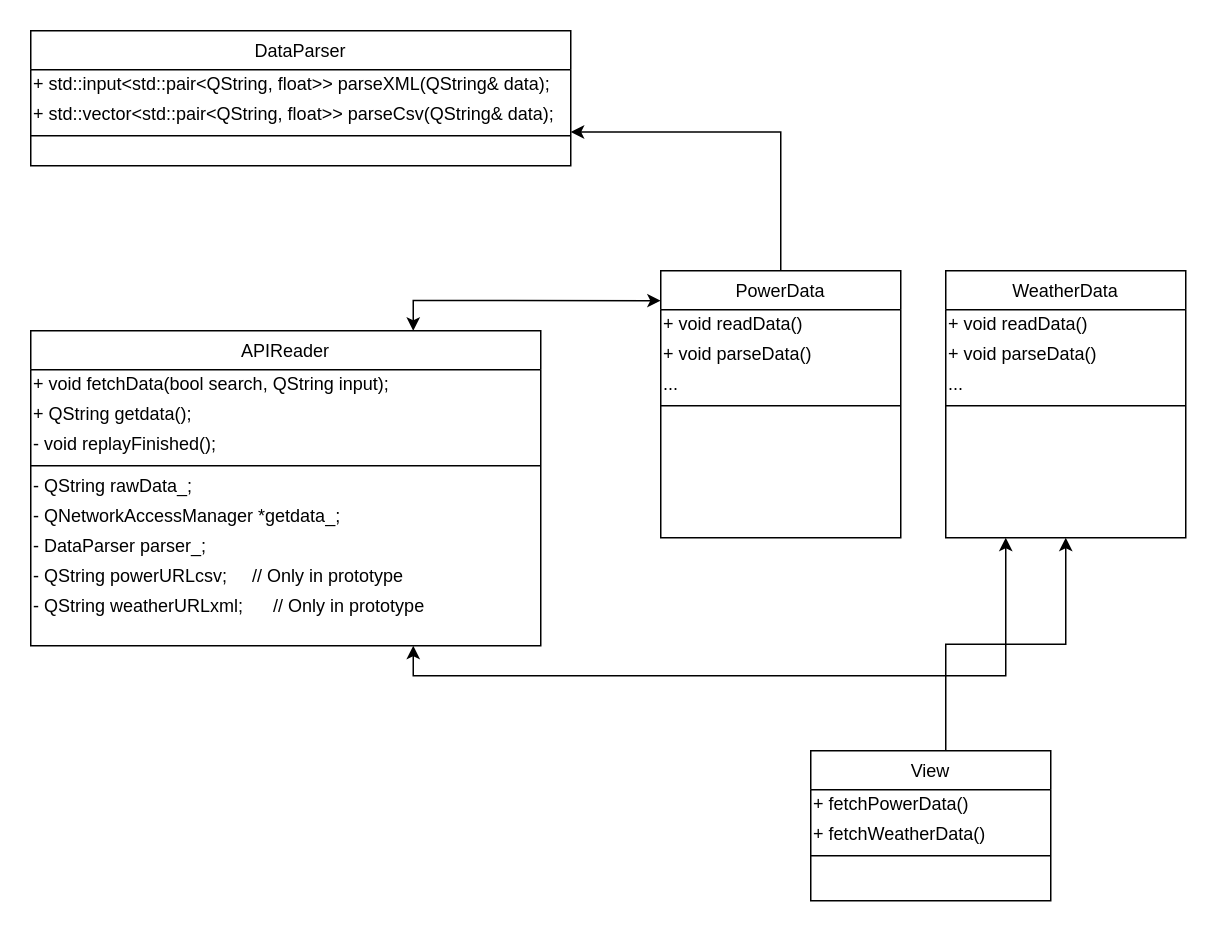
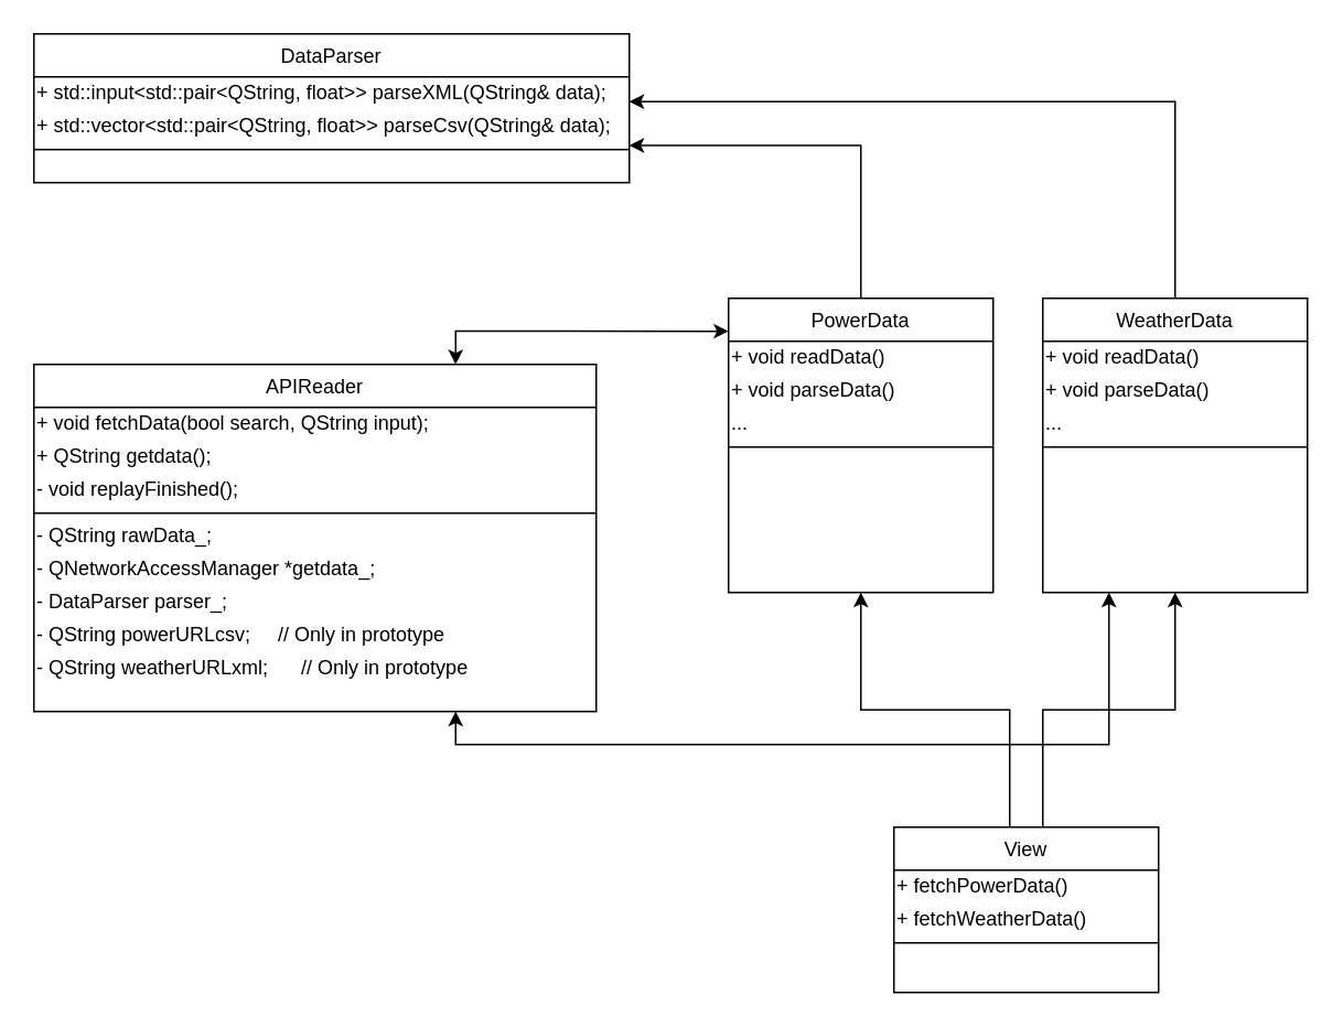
  <mxCell id="0" />
  <mxCell id="1" parent="0" />
+ <mxCell id="2" style="edgeStyle=orthogonalEdgeStyle;rounded=0;orthogonalLoop=1;jettySize=auto;html=1;exitX=0.5;exitY=0;exitDx=0;exitDy=0;entryX=0.5;entryY=1;entryDx=0;entryDy=0;startArrow=none;startFill=0;" edge="1" parent="1" source="4" target="9"><mxGeometry relative="1" as="geometry"><Array as="points"><mxPoint x="610" y="500" /><mxPoint x="610" y="429" /><mxPoint x="520" y="429" /></Array></mxGeometry></mxCell>
  <mxCell id="3" style="edgeStyle=orthogonalEdgeStyle;rounded=0;orthogonalLoop=1;jettySize=auto;html=1;exitX=0.75;exitY=0;exitDx=0;exitDy=0;entryX=0.5;entryY=1;entryDx=0;entryDy=0;startArrow=none;startFill=0;" edge="1" parent="1" source="4" target="15"><mxGeometry relative="1" as="geometry"><Array as="points"><mxPoint x="630" y="500" /><mxPoint x="630" y="429" /><mxPoint x="710" y="429" /></Array></mxGeometry></mxCell>
  <mxCell id="4" value="View" style="swimlane;fontStyle=0;align=center;verticalAlign=top;childLayout=stackLayout;horizontal=1;startSize=26;horizontalStack=0;resizeParent=1;resizeLast=0;collapsible=1;marginBottom=0;rounded=0;shadow=0;strokeWidth=1;" parent="1" vertex="1"><mxGeometry x="540" y="500" width="160" height="100" as="geometry"><mxRectangle x="130" y="380" width="160" height="26" as="alternateBounds" /></mxGeometry></mxCell>
  <mxCell id="5" value="+ fetchPowerData()" style="text;html=1;strokeColor=none;fillColor=none;align=left;verticalAlign=middle;whiteSpace=wrap;rounded=0;" parent="4" vertex="1"><mxGeometry y="26" width="160" height="20" as="geometry" /></mxCell>
  <mxCell id="6" value="+ fetchWeatherData()" style="text;html=1;strokeColor=none;fillColor=none;align=left;verticalAlign=middle;whiteSpace=wrap;rounded=0;" parent="4" vertex="1"><mxGeometry y="46" width="160" height="20" as="geometry" /></mxCell>
  <mxCell id="7" value="" style="line;html=1;strokeWidth=1;align=left;verticalAlign=middle;spacingTop=-1;spacingLeft=3;spacingRight=3;rotatable=0;labelPosition=right;points=[];portConstraint=eastwest;" parent="4" vertex="1"><mxGeometry y="66" width="160" height="8" as="geometry" /></mxCell>
  <mxCell id="8" style="edgeStyle=orthogonalEdgeStyle;rounded=0;orthogonalLoop=1;jettySize=auto;html=1;exitX=0.5;exitY=0;exitDx=0;exitDy=0;entryX=1;entryY=0.75;entryDx=0;entryDy=0;startArrow=none;startFill=0;" edge="1" parent="1" source="9" target="32"><mxGeometry relative="1" as="geometry" /></mxCell>
  <mxCell id="9" value="PowerData" style="swimlane;fontStyle=0;align=center;verticalAlign=top;childLayout=stackLayout;horizontal=1;startSize=26;horizontalStack=0;resizeParent=1;resizeLast=0;collapsible=1;marginBottom=0;rounded=0;shadow=0;strokeWidth=1;" parent="1" vertex="1"><mxGeometry x="440" y="180" width="160" height="178" as="geometry"><mxRectangle x="320" y="42" width="160" height="26" as="alternateBounds" /></mxGeometry></mxCell>
  <mxCell id="10" value="+ void readData()" style="text;html=1;strokeColor=none;fillColor=none;align=left;verticalAlign=middle;whiteSpace=wrap;rounded=0;" parent="9" vertex="1"><mxGeometry y="26" width="160" height="20" as="geometry" /></mxCell>
  <mxCell id="11" value="+ void parseData()" style="text;html=1;strokeColor=none;fillColor=none;align=left;verticalAlign=middle;whiteSpace=wrap;rounded=0;" parent="9" vertex="1"><mxGeometry y="46" width="160" height="20" as="geometry" /></mxCell>
  <mxCell id="12" value="..." style="text;html=1;strokeColor=none;fillColor=none;align=left;verticalAlign=middle;whiteSpace=wrap;rounded=0;" vertex="1" parent="9"><mxGeometry y="66" width="160" height="20" as="geometry" /></mxCell>
  <mxCell id="13" value="" style="line;html=1;strokeWidth=1;align=left;verticalAlign=middle;spacingTop=-1;spacingLeft=3;spacingRight=3;rotatable=0;labelPosition=right;points=[];portConstraint=eastwest;" parent="9" vertex="1"><mxGeometry y="86" width="160" height="8" as="geometry" /></mxCell>
+ <mxCell id="14" style="edgeStyle=orthogonalEdgeStyle;rounded=0;orthogonalLoop=1;jettySize=auto;html=1;exitX=0.5;exitY=0;exitDx=0;exitDy=0;entryX=1;entryY=0.75;entryDx=0;entryDy=0;startArrow=none;startFill=0;" edge="1" parent="1" source="15" target="33"><mxGeometry relative="1" as="geometry" /></mxCell>
  <mxCell id="15" value="WeatherData" style="swimlane;fontStyle=0;align=center;verticalAlign=top;childLayout=stackLayout;horizontal=1;startSize=26;horizontalStack=0;resizeParent=1;resizeLast=0;collapsible=1;marginBottom=0;rounded=0;shadow=0;strokeWidth=1;" parent="1" vertex="1"><mxGeometry x="630" y="180" width="160" height="178" as="geometry"><mxRectangle x="320" y="42" width="160" height="26" as="alternateBounds" /></mxGeometry></mxCell>
  <mxCell id="16" value="+ void readData()" style="text;html=1;strokeColor=none;fillColor=none;align=left;verticalAlign=middle;whiteSpace=wrap;rounded=0;" vertex="1" parent="15"><mxGeometry y="26" width="160" height="20" as="geometry" /></mxCell>
  <mxCell id="17" value="+ void parseData()" style="text;html=1;strokeColor=none;fillColor=none;align=left;verticalAlign=middle;whiteSpace=wrap;rounded=0;" vertex="1" parent="15"><mxGeometry y="46" width="160" height="20" as="geometry" /></mxCell>
  <mxCell id="18" value="..." style="text;html=1;strokeColor=none;fillColor=none;align=left;verticalAlign=middle;whiteSpace=wrap;rounded=0;" parent="15" vertex="1"><mxGeometry y="66" width="160" height="20" as="geometry" /></mxCell>
  <mxCell id="19" value="" style="line;html=1;strokeWidth=1;align=left;verticalAlign=middle;spacingTop=-1;spacingLeft=3;spacingRight=3;rotatable=0;labelPosition=right;points=[];portConstraint=eastwest;" parent="15" vertex="1"><mxGeometry y="86" width="160" height="8" as="geometry" /></mxCell>
  <mxCell id="20" style="edgeStyle=orthogonalEdgeStyle;rounded=0;orthogonalLoop=1;jettySize=auto;html=1;exitX=0.75;exitY=1;exitDx=0;exitDy=0;entryX=0.25;entryY=1;entryDx=0;entryDy=0;startArrow=classic;startFill=1;" edge="1" parent="1" source="22" target="15"><mxGeometry relative="1" as="geometry" /></mxCell>
  <mxCell id="21" style="edgeStyle=orthogonalEdgeStyle;rounded=0;orthogonalLoop=1;jettySize=auto;html=1;exitX=0.75;exitY=0;exitDx=0;exitDy=0;entryX=0;entryY=0.112;entryDx=0;entryDy=0;entryPerimeter=0;startArrow=classic;startFill=1;" edge="1" parent="1" source="22" target="9"><mxGeometry relative="1" as="geometry" /></mxCell>
  <mxCell id="22" value="APIReader" style="swimlane;fontStyle=0;align=center;verticalAlign=top;childLayout=stackLayout;horizontal=1;startSize=26;horizontalStack=0;resizeParent=1;resizeLast=0;collapsible=1;marginBottom=0;rounded=0;shadow=0;strokeWidth=1;" parent="1" vertex="1"><mxGeometry x="20" y="220" width="340" height="210" as="geometry"><mxRectangle x="230" y="140" width="160" height="26" as="alternateBounds" /></mxGeometry></mxCell>
  <mxCell id="23" value="+ void fetchData(bool search, QString input);" style="text;html=1;strokeColor=none;fillColor=none;align=left;verticalAlign=middle;whiteSpace=wrap;rounded=0;" parent="22" vertex="1"><mxGeometry y="26" width="340" height="20" as="geometry" /></mxCell>
  <mxCell id="24" value="+ QString getdata();" style="text;html=1;strokeColor=none;fillColor=none;align=left;verticalAlign=middle;whiteSpace=wrap;rounded=0;" vertex="1" parent="22"><mxGeometry y="46" width="340" height="20" as="geometry" /></mxCell>
  <mxCell id="25" value="- void replayFinished();" style="text;html=1;strokeColor=none;fillColor=none;align=left;verticalAlign=middle;whiteSpace=wrap;rounded=0;" parent="22" vertex="1"><mxGeometry y="66" width="340" height="20" as="geometry" /></mxCell>
  <mxCell id="26" value="" style="line;html=1;strokeWidth=1;align=left;verticalAlign=middle;spacingTop=-1;spacingLeft=3;spacingRight=3;rotatable=0;labelPosition=right;points=[];portConstraint=eastwest;" parent="22" vertex="1"><mxGeometry y="86" width="340" height="8" as="geometry" /></mxCell>
  <mxCell id="27" value="- QString rawData_;" style="text;html=1;strokeColor=none;fillColor=none;align=left;verticalAlign=middle;whiteSpace=wrap;rounded=0;" vertex="1" parent="22"><mxGeometry y="94" width="340" height="20" as="geometry" /></mxCell>
  <mxCell id="28" value="- QNetworkAccessManager *getdata_;" style="text;html=1;strokeColor=none;fillColor=none;align=left;verticalAlign=middle;whiteSpace=wrap;rounded=0;" vertex="1" parent="22"><mxGeometry y="114" width="340" height="20" as="geometry" /></mxCell>
  <mxCell id="29" value="- DataParser parser_;" style="text;html=1;strokeColor=none;fillColor=none;align=left;verticalAlign=middle;whiteSpace=wrap;rounded=0;" vertex="1" parent="22"><mxGeometry y="134" width="340" height="20" as="geometry" /></mxCell>
  <mxCell id="30" value="- QString powerURLcsv;&amp;nbsp; &amp;nbsp; &amp;nbsp;// Only in prototype" style="text;html=1;strokeColor=none;fillColor=none;align=left;verticalAlign=middle;whiteSpace=wrap;rounded=0;" vertex="1" parent="22"><mxGeometry y="154" width="340" height="20" as="geometry" /></mxCell>
  <mxCell id="31" value="- QString weatherURLxml;&amp;nbsp; &amp;nbsp; &amp;nbsp; // Only in prototype" style="text;html=1;strokeColor=none;fillColor=none;align=left;verticalAlign=middle;whiteSpace=wrap;rounded=0;" vertex="1" parent="22"><mxGeometry y="174" width="340" height="20" as="geometry" /></mxCell>
  <mxCell id="32" value="DataParser" style="swimlane;fontStyle=0;align=center;verticalAlign=top;childLayout=stackLayout;horizontal=1;startSize=26;horizontalStack=0;resizeParent=1;resizeLast=0;collapsible=1;marginBottom=0;rounded=0;shadow=0;strokeWidth=1;" vertex="1" parent="1"><mxGeometry x="20" y="20" width="360" height="90" as="geometry"><mxRectangle x="230" y="140" width="160" height="26" as="alternateBounds" /></mxGeometry></mxCell>
  <mxCell id="33" value="+ std::input&amp;lt;std::pair&amp;lt;QString, float&amp;gt;&amp;gt; parseXML(QString&amp;amp; data);" style="text;html=1;strokeColor=none;fillColor=none;align=left;verticalAlign=middle;whiteSpace=wrap;rounded=0;" vertex="1" parent="32"><mxGeometry y="26" width="360" height="20" as="geometry" /></mxCell>
  <mxCell id="34" value="+ std::vector&amp;lt;std::pair&amp;lt;QString, float&amp;gt;&amp;gt; parseCsv(QString&amp;amp; data);" style="text;html=1;strokeColor=none;fillColor=none;align=left;verticalAlign=middle;whiteSpace=wrap;rounded=0;" vertex="1" parent="32"><mxGeometry y="46" width="360" height="20" as="geometry" /></mxCell>
  <mxCell id="35" value="" style="line;html=1;strokeWidth=1;align=left;verticalAlign=middle;spacingTop=-1;spacingLeft=3;spacingRight=3;rotatable=0;labelPosition=right;points=[];portConstraint=eastwest;" vertex="1" parent="32"><mxGeometry y="66" width="360" height="8" as="geometry" /></mxCell>
